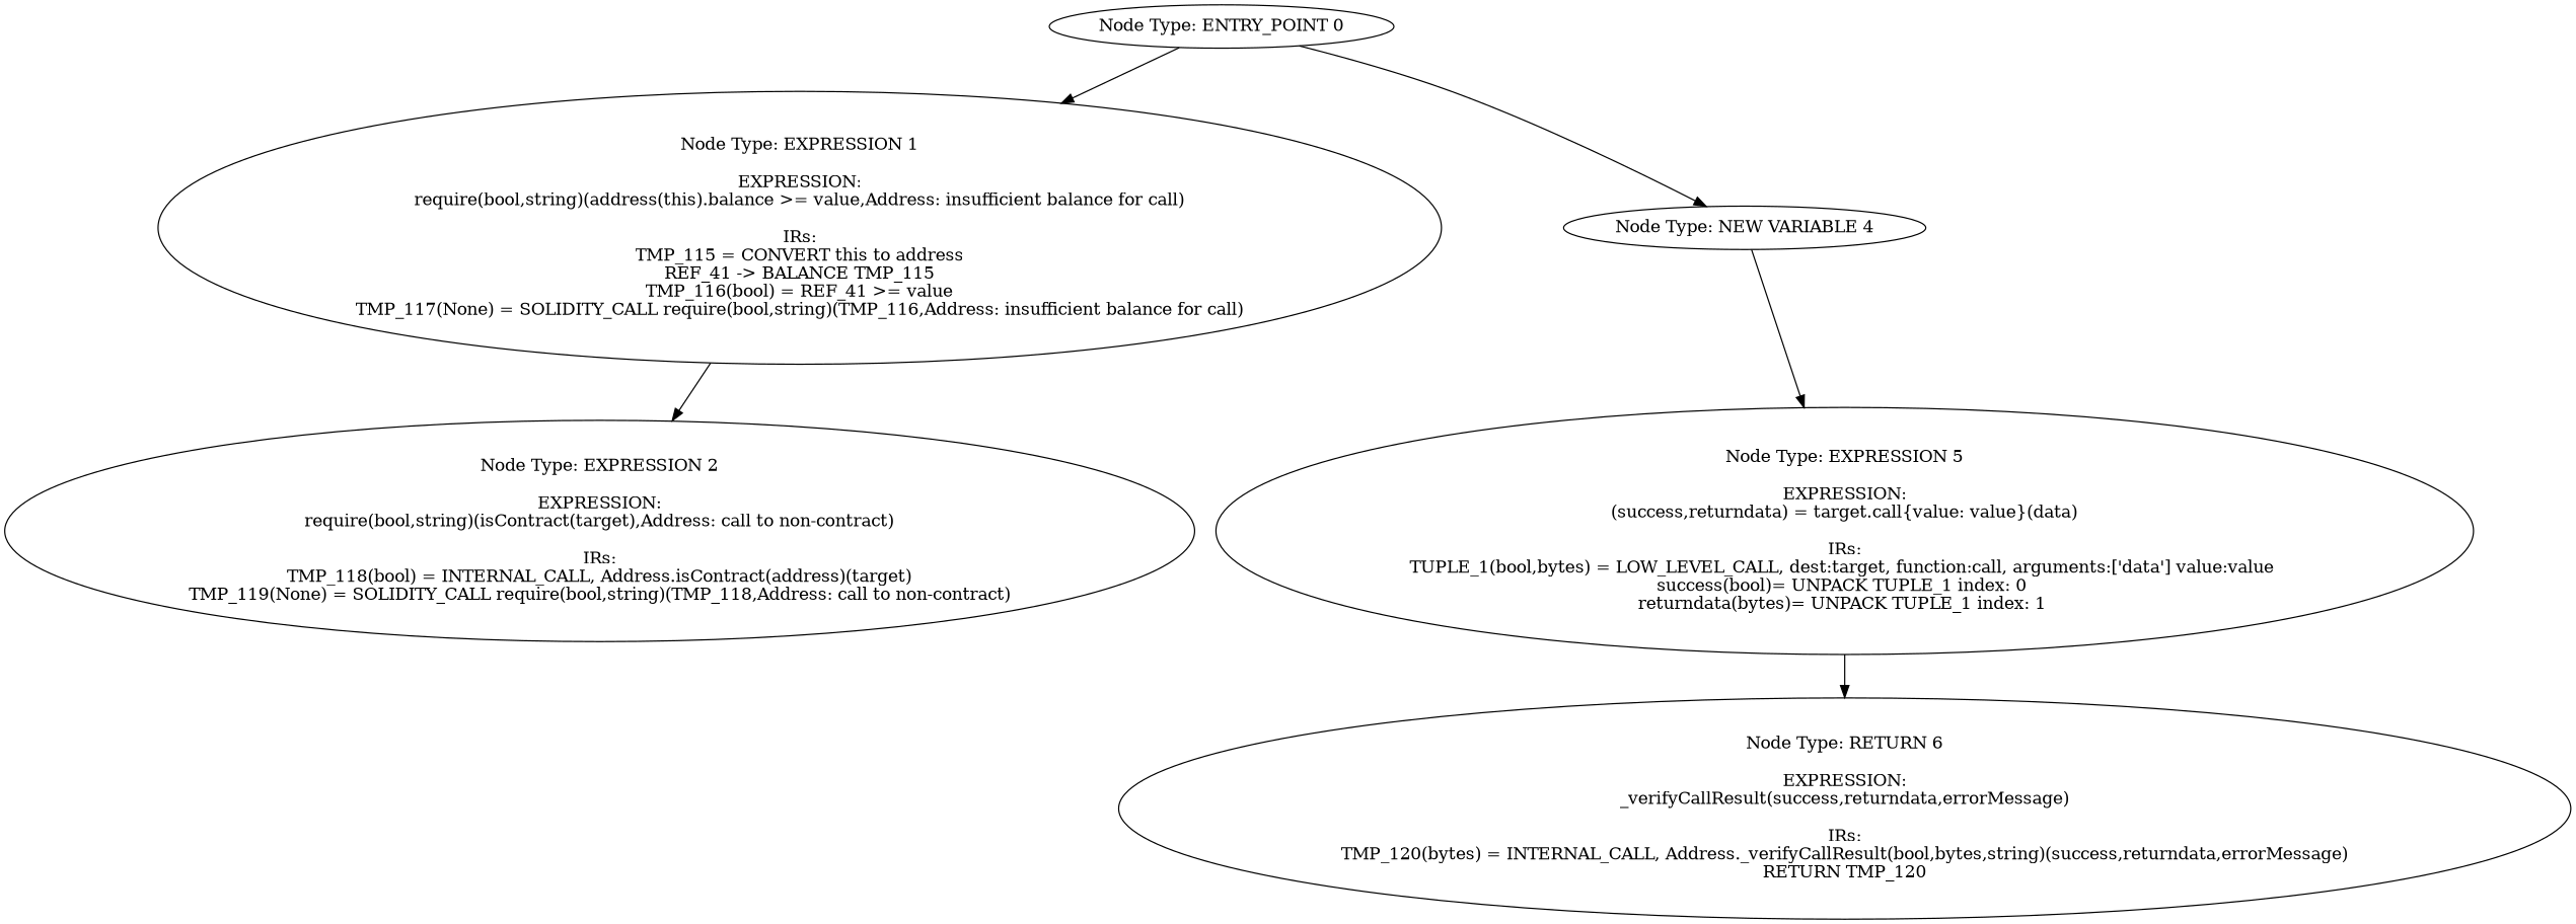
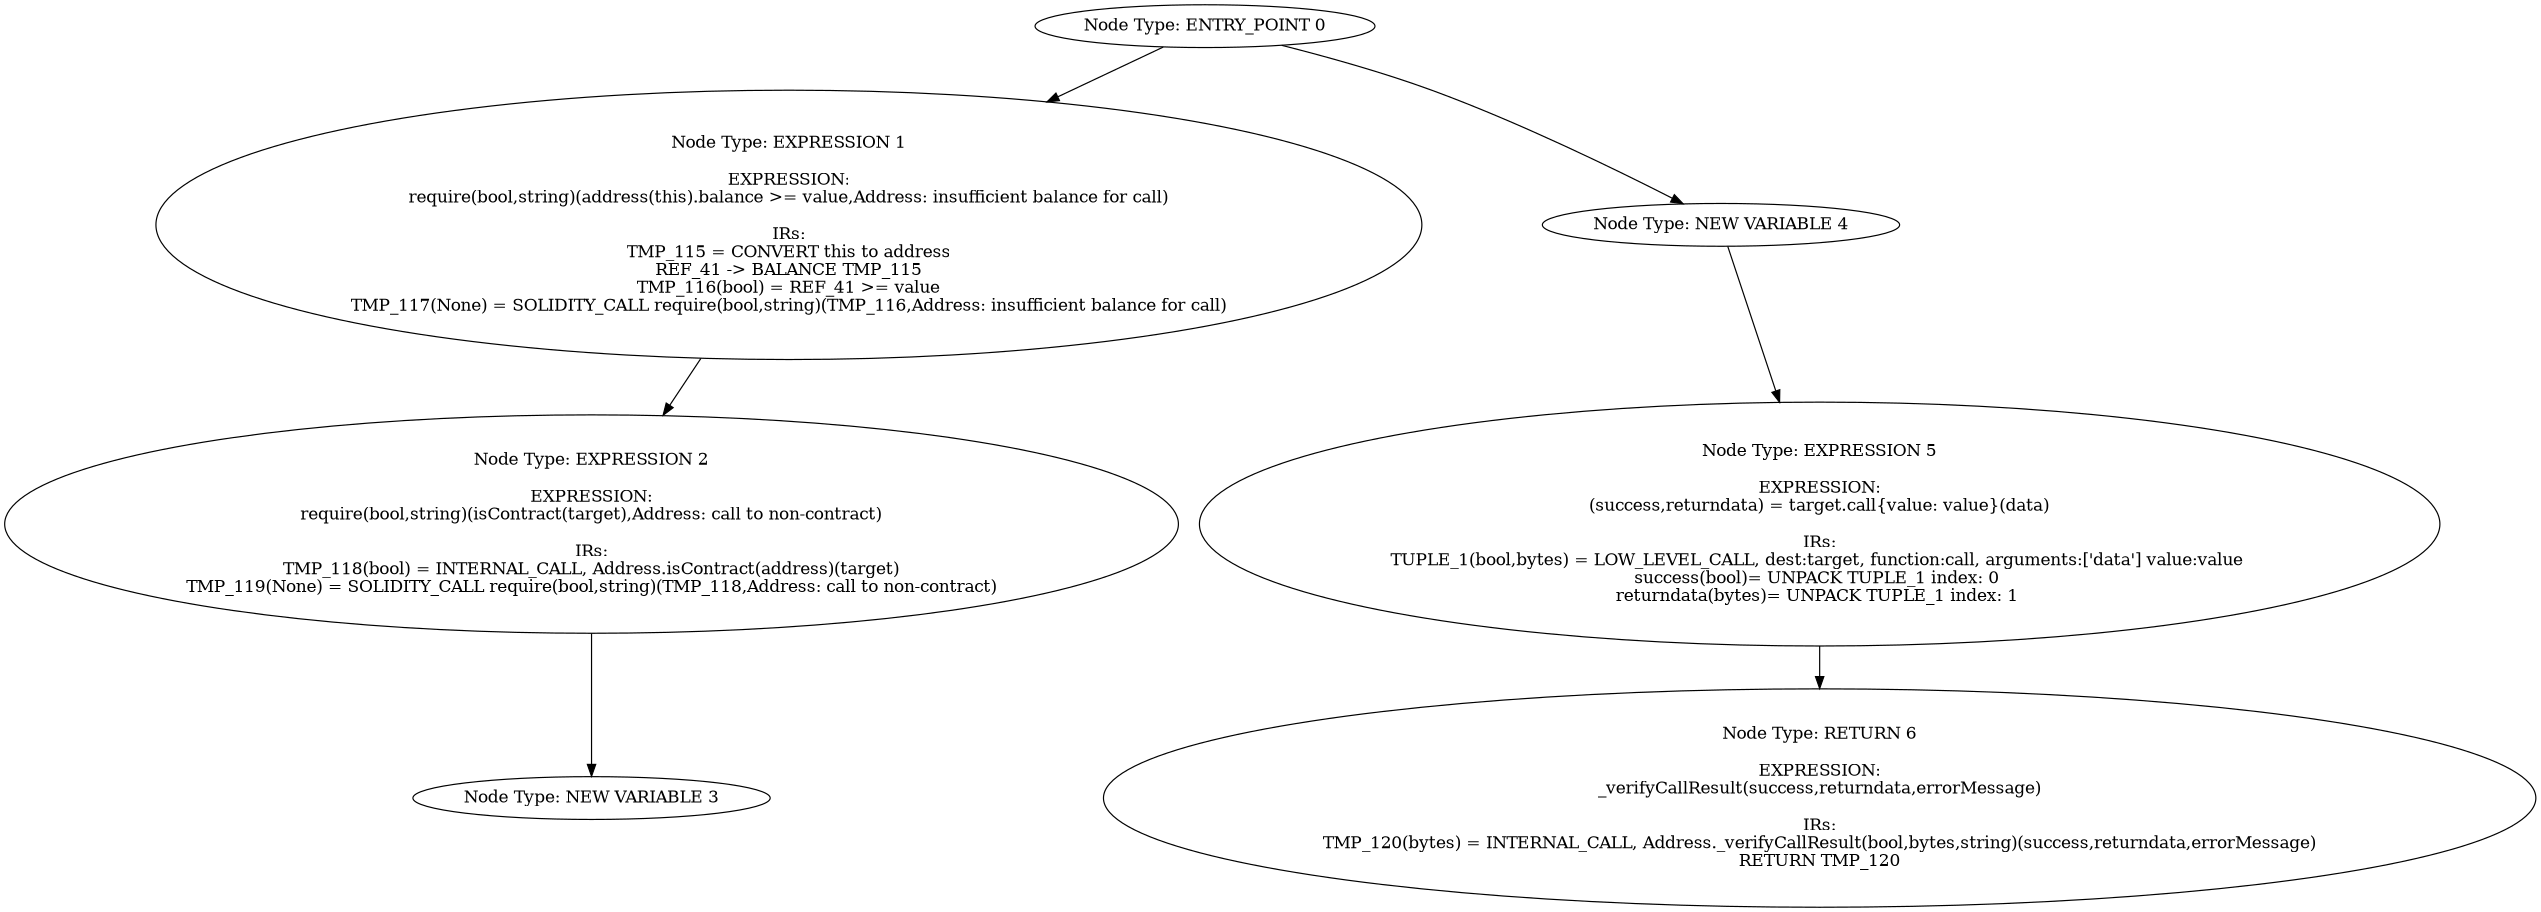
  digraph {
    n1 [label="Node Type: ENTRY_POINT 0\n"]
    n2 [label="Node Type: EXPRESSION 1\n\nEXPRESSION:\nrequire(bool,string)(address(this).balance >= value,Address: insufficient balance for call)\n\nIRs:\nTMP_115 = CONVERT this to address\nREF_41 -> BALANCE TMP_115\nTMP_116(bool) = REF_41 >= value\nTMP_117(None) = SOLIDITY_CALL require(bool,string)(TMP_116,Address: insufficient balance for call)"]
    n3 [label="Node Type: NEW VARIABLE 4\n"]
    n4 [label="Node Type: EXPRESSION 2\n\nEXPRESSION:\nrequire(bool,string)(isContract(target),Address: call to non-contract)\n\nIRs:\nTMP_118(bool) = INTERNAL_CALL, Address.isContract(address)(target)\nTMP_119(None) = SOLIDITY_CALL require(bool,string)(TMP_118,Address: call to non-contract)"]
+   n5 [label="Node Type: NEW VARIABLE 3\n"]
    n6 [label="Node Type: EXPRESSION 5\n\nEXPRESSION:\n(success,returndata) = target.call{value: value}(data)\n\nIRs:\nTUPLE_1(bool,bytes) = LOW_LEVEL_CALL, dest:target, function:call, arguments:['data'] value:value \nsuccess(bool)= UNPACK TUPLE_1 index: 0 \nreturndata(bytes)= UNPACK TUPLE_1 index: 1 "]
    n7 [label="Node Type: RETURN 6\n\nEXPRESSION:\n_verifyCallResult(success,returndata,errorMessage)\n\nIRs:\nTMP_120(bytes) = INTERNAL_CALL, Address._verifyCallResult(bool,bytes,string)(success,returndata,errorMessage)\nRETURN TMP_120"]
    n1 -> n2
    n1 -> n3
    n2 -> n4
    n3 -> n6
+   n4 -> n5
    n6 -> n7
  }
